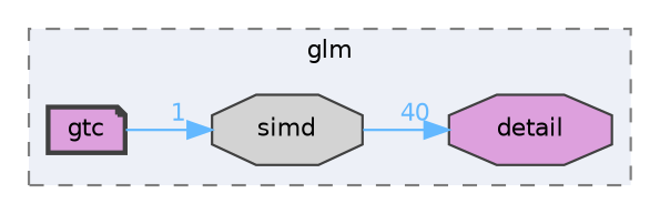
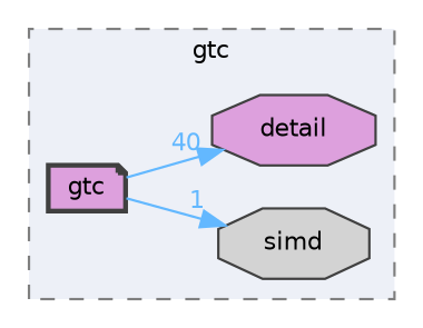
  digraph {
    compound=true
    rankdir=LR
    node [color=grey25 fillcolor=plum fontname=Helvetica fontsize=10 shape=octagon style=filled]
    edge [color=steelblue1 fontcolor=steelblue1 fontname=Helvetica fontsize=10 labeldistance=1.5 labelfontname=Helvetica labelfontsize=10 style=solid]
    n1 [fillcolor=lightgrey height=0.2 label=simd width=0.4]
    n2 [height=0.2 label=detail width=0.4]
    n3 [height=0.2 label=gtc shape=note style="filled,bold" width=0.4]
    subgraph cluster_1 {
      bgcolor="#edf0f7"
      fontname=Helvetica
      fontsize=10
-     label=glm
+     label=gtc
      pencolor=grey50
      style="filled,dashed"
      n1
      n2
      n3
    }
    n3 -> n1 [headlabel=1]
-   n1 -> n2 [headlabel=40]
+   n3 -> n2 [headlabel=40]
  }
